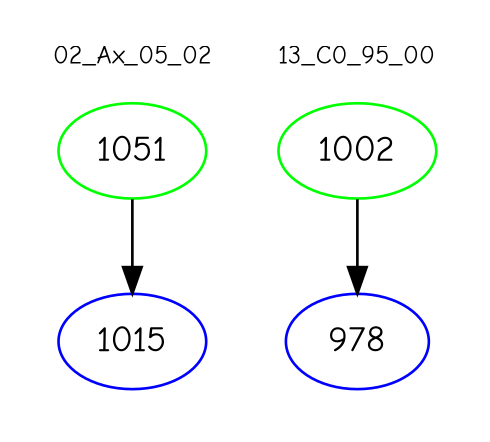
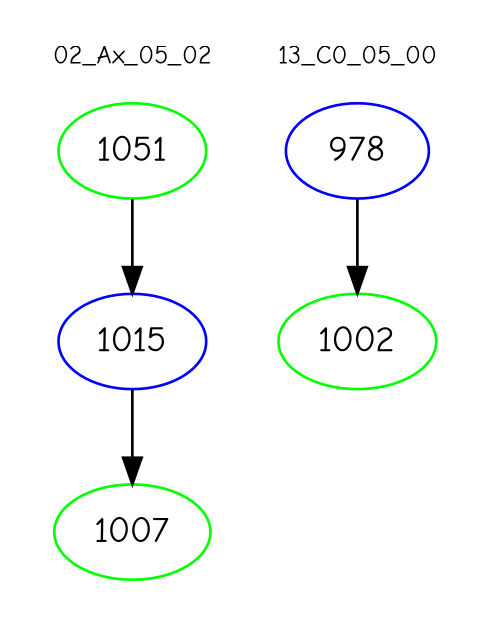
  digraph {
    fontname="Comic Neue"
    node [color=green fontname="Comic Neue"]
    edge [color=black fontname="Comic Neue"]
    n1 [color=blue label=1015]
+   n2 [label=1007]
    n3 [label=1051]
    n4 [color=blue label=978]
    n5 [label=1002]
    subgraph cluster_1 {
      color=white
      fontsize=10
      label="02_Ax_05_02"
      n1
+     n2
      n3
    }
    subgraph cluster_2 {
      color=white
      fontsize=10
-     label="13_C0_95_00"
+     label="13_C0_05_00"
      n4
      n5
    }
+   n1 -> n2
    n3 -> n1
-   n5 -> n4
+   n4 -> n5
  }
